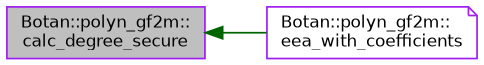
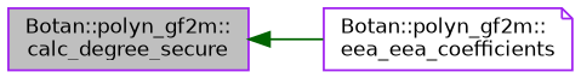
  digraph {
    rankdir=LR
    node [color=purple fontname=Helvetica fontsize=10 style=filled]
    n1 [fillcolor=grey75 fontcolor=black height=0.2 label="Botan::polyn_gf2m::\lcalc_degree_secure" shape=box width=0.4]
-   n2 [fillcolor=white height=0.2 label="Botan::polyn_gf2m::\leea_with_coefficients" shape=note width=0.4]
+   n2 [fillcolor=white height=0.2 label="Botan::polyn_gf2m::\leea_eea_coefficients" shape=note width=0.4]
    n1 -> n2 [color=darkgreen dir=back fontname=Helvetica fontsize=10 labelfontname=Helvetica labelfontsize=10 style=solid]
  }
